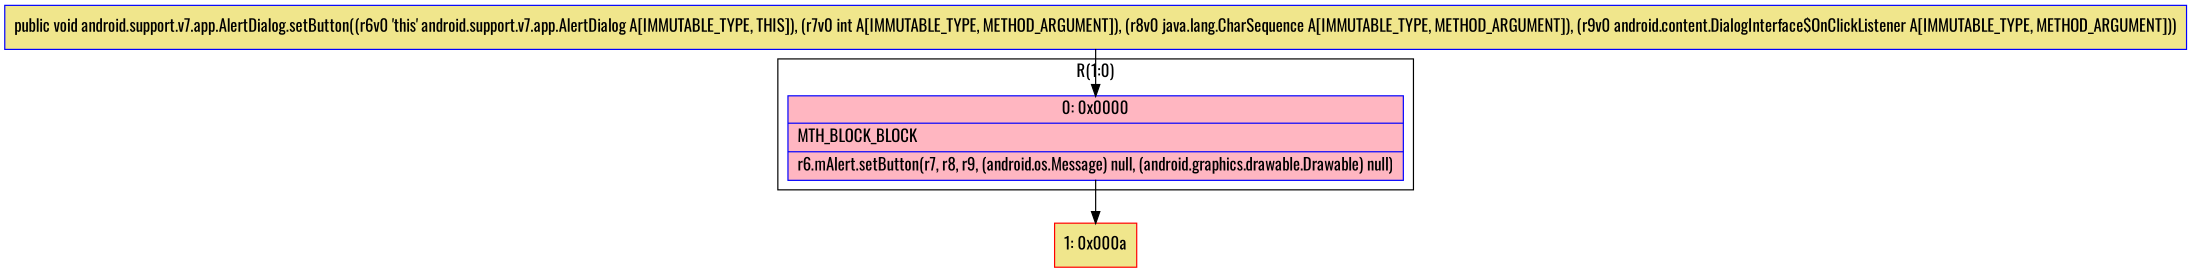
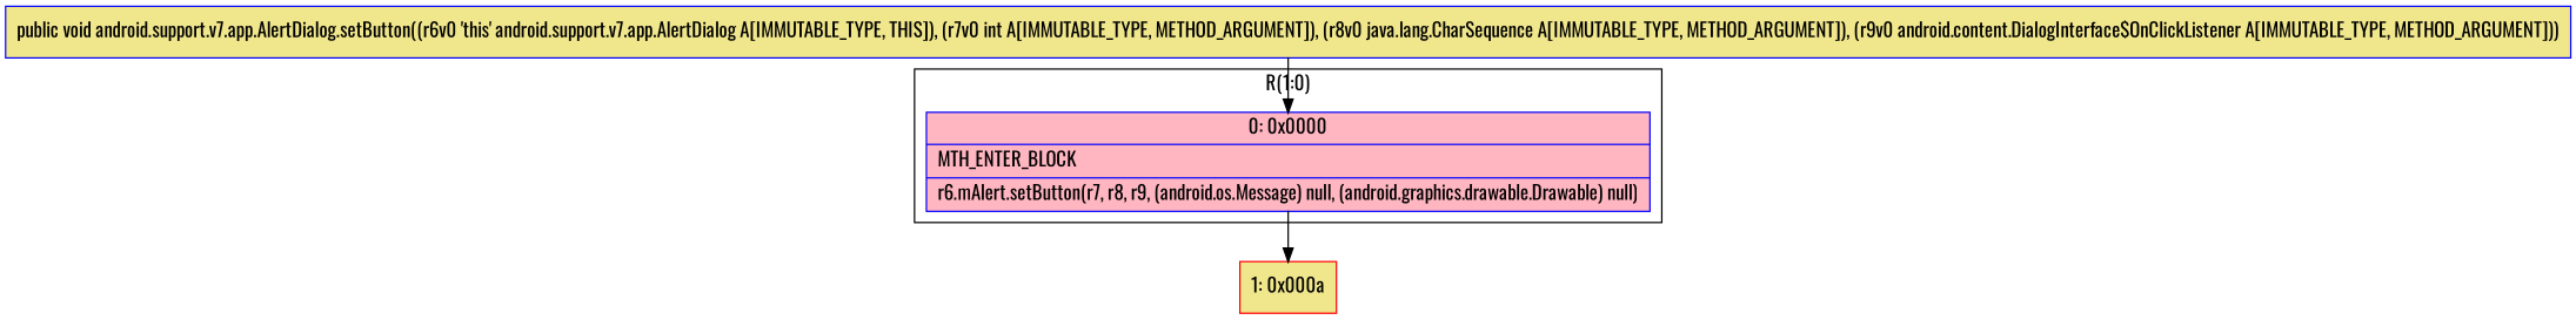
  digraph {
    fontname=Oswald
    node [color=blue shape=record style=filled fillcolor=khaki fontname=Oswald]
    edge [fontname=Oswald]
-   n1 [label="{0\:\ 0x0000|MTH_BLOCK_BLOCK\l|r6.mAlert.setButton(r7, r8, r9, (android.os.Message) null, (android.graphics.drawable.Drawable) null)\l}" fillcolor=lightpink]
+   n1 [label="{0\:\ 0x0000|MTH_ENTER_BLOCK\l|r6.mAlert.setButton(r7, r8, r9, (android.os.Message) null, (android.graphics.drawable.Drawable) null)\l}" fillcolor=lightpink]
    n2 [color=red label="{1\:\ 0x000a}"]
    n3 [label="{public void android.support.v7.app.AlertDialog.setButton((r6v0 'this' android.support.v7.app.AlertDialog A[IMMUTABLE_TYPE, THIS]), (r7v0 int A[IMMUTABLE_TYPE, METHOD_ARGUMENT]), (r8v0 java.lang.CharSequence A[IMMUTABLE_TYPE, METHOD_ARGUMENT]), (r9v0 android.content.DialogInterface$OnClickListener A[IMMUTABLE_TYPE, METHOD_ARGUMENT])) }"]
    subgraph cluster_1 {
      label="R(1:0)"
      n1
    }
    n1 -> n2
    n3 -> n1
  }
